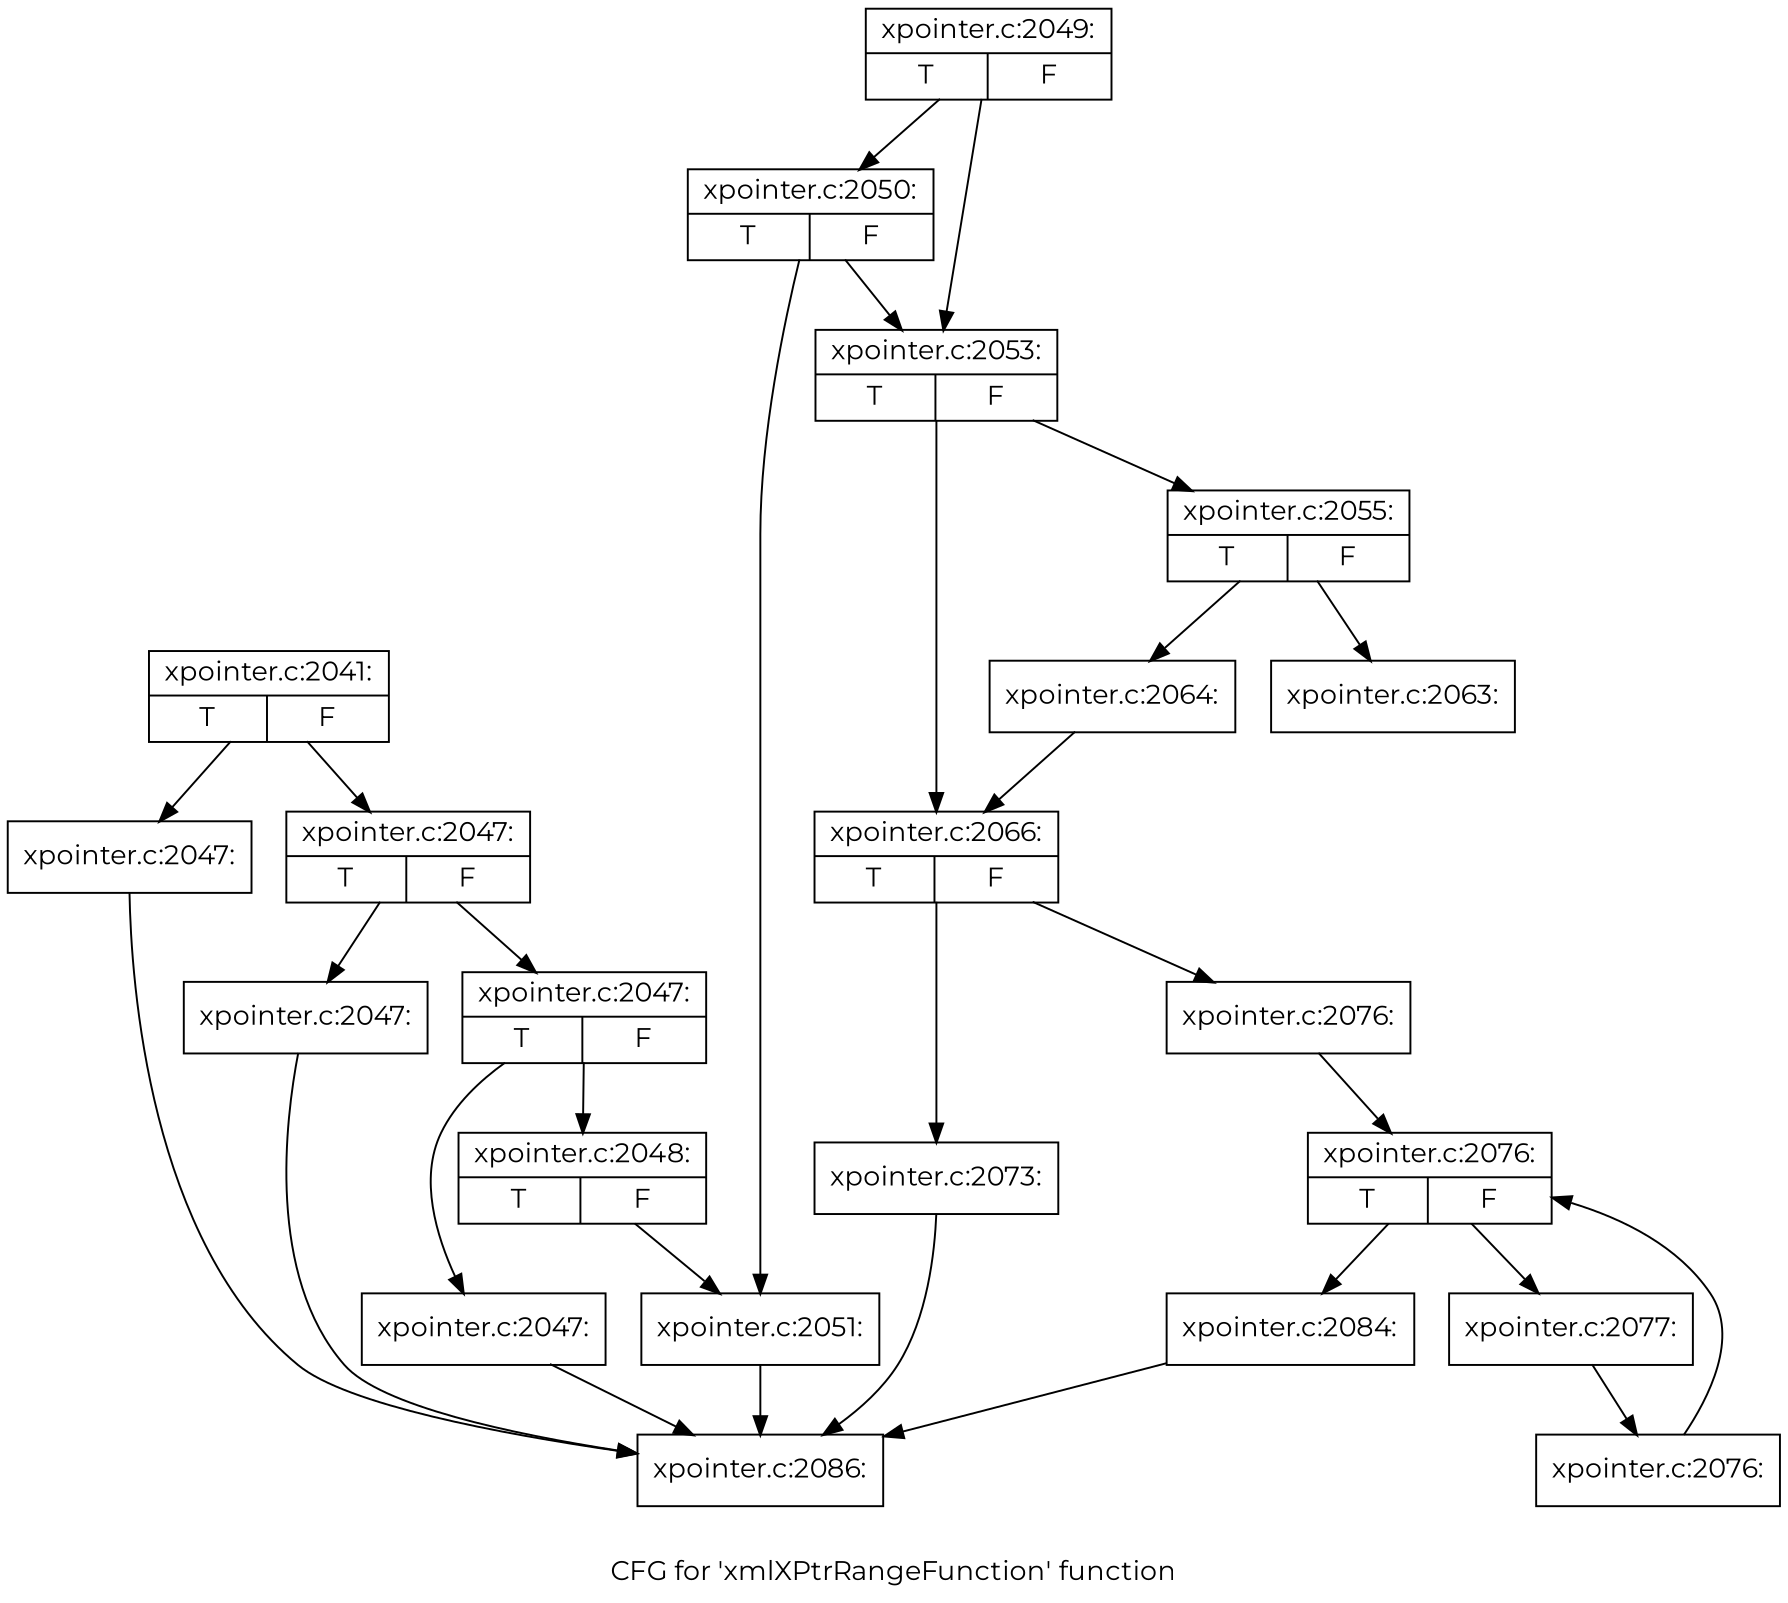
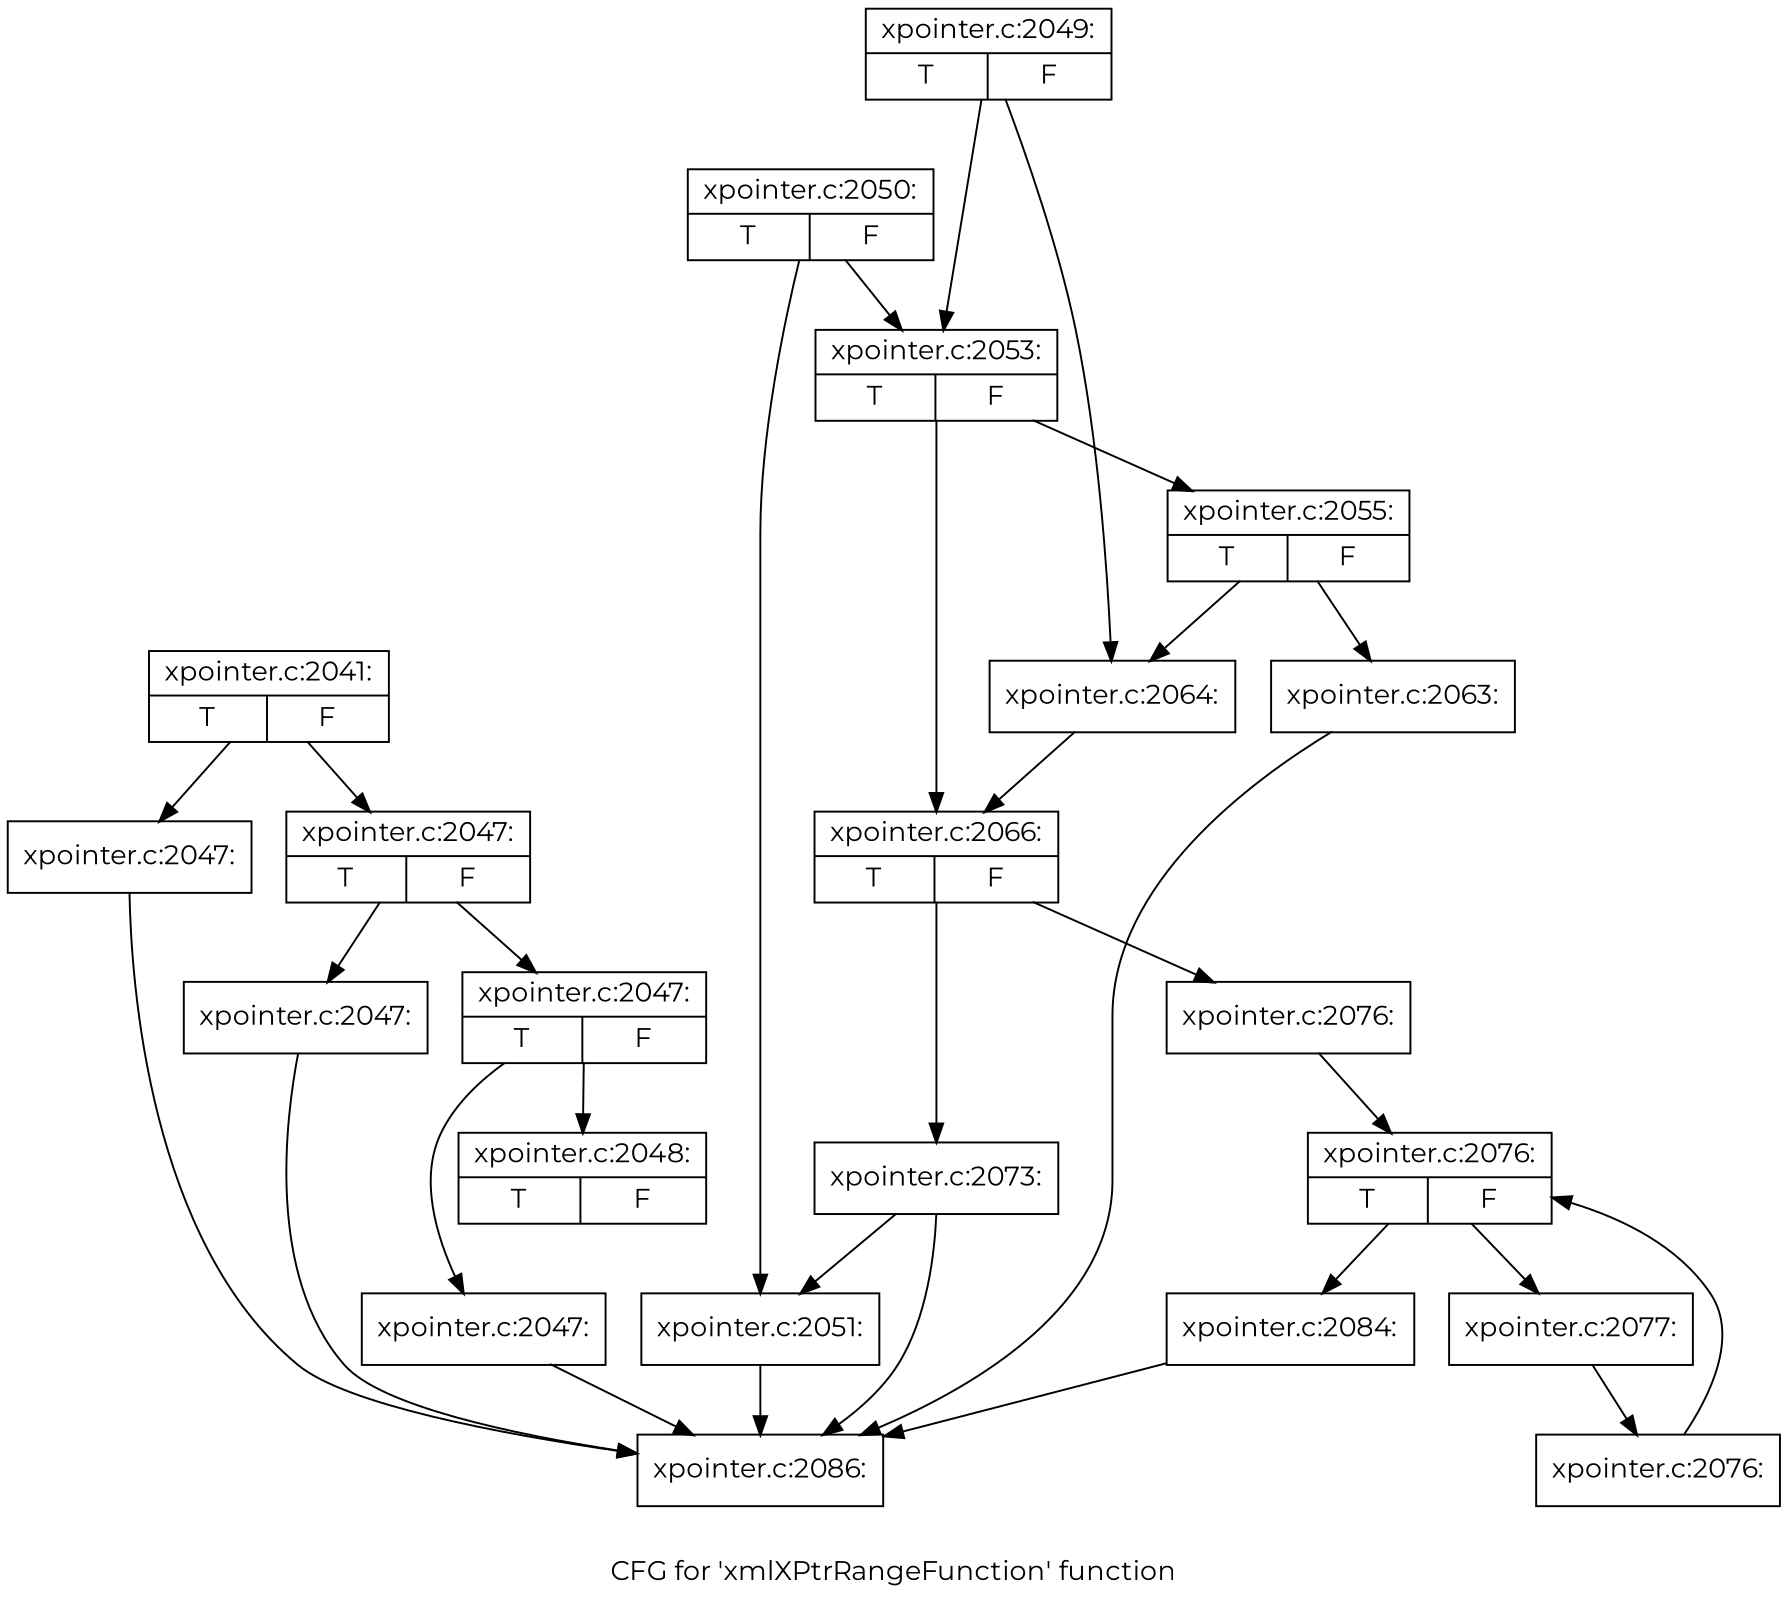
  digraph {
    fontname=Montserrat
    label="CFG for 'xmlXPtrRangeFunction' function"
    node [fontname=Montserrat shape=record]
    edge [fontname=Montserrat]
    n1 [label="{xpointer.c:2041:|{<s0>T|<s1>F}}"]
    n2 [label="{xpointer.c:2047:}"]
    n3 [label="{xpointer.c:2047:|{<s0>T|<s1>F}}"]
    n4 [label="{xpointer.c:2086:}"]
    n5 [label="{xpointer.c:2047:}"]
    n6 [label="{xpointer.c:2047:|{<s0>T|<s1>F}}"]
    n7 [label="{xpointer.c:2047:}"]
    n8 [label="{xpointer.c:2048:|{<s0>T|<s1>F}}"]
    n9 [label="{xpointer.c:2051:}"]
    n10 [label="{xpointer.c:2049:|{<s0>T|<s1>F}}"]
    n11 [label="{xpointer.c:2050:|{<s0>T|<s1>F}}"]
    n12 [label="{xpointer.c:2053:|{<s0>T|<s1>F}}"]
    n13 [label="{xpointer.c:2055:|{<s0>T|<s1>F}}"]
    n14 [label="{xpointer.c:2066:|{<s0>T|<s1>F}}"]
    n15 [label="{xpointer.c:2063:}"]
    n16 [label="{xpointer.c:2064:}"]
    n17 [label="{xpointer.c:2073:}"]
    n18 [label="{xpointer.c:2076:}"]
    n19 [label="{xpointer.c:2076:|{<s0>T|<s1>F}}"]
    n20 [label="{xpointer.c:2077:}"]
    n21 [label="{xpointer.c:2084:}"]
    n22 [label="{xpointer.c:2076:}"]
    n1 -> n2
    n1 -> n3
    n2 -> n4
    n3 -> n5
    n3 -> n6
    n5 -> n4
    n6 -> n7
    n6 -> n8
    n7 -> n4
-   n8 -> n9
+   n17 -> n9
    n9 -> n4
-   n10 -> n11
+   n10 -> n16
    n10 -> n12
    n11 -> n9
    n11 -> n12
    n12 -> n13
    n12 -> n14
    n13 -> n15
    n13 -> n16
    n14 -> n17
    n14 -> n18
+   n15 -> n4
    n16 -> n14
    n17 -> n4
    n18 -> n19
    n19 -> n20
    n19 -> n21
    n20 -> n22
    n21 -> n4
    n22 -> n19
  }
